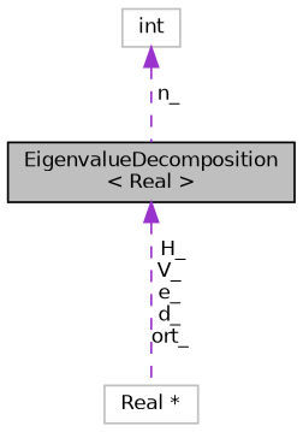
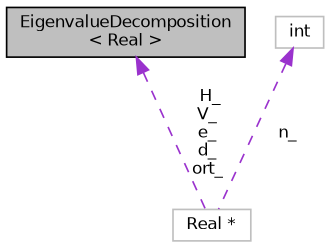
  digraph {
    node [color=grey75 fillcolor=white fontname=Helvetica fontsize=10 shape=record style=filled]
    edge [color=darkorchid3 dir=back fontname=Helvetica fontsize=10 labelfontname=Helvetica labelfontsize=10 style=dashed]
    n1 [color=black fillcolor=grey75 fontcolor=black height=0.2 label="EigenvalueDecomposition\l\< Real \>" width=0.4]
    n2 [height=0.2 label="Real *" width=0.4]
    n3 [height=0.2 label=int width=0.4]
    n1 -> n2 [label=" H_\nV_\ne_\nd_\nort_"]
-   n3 -> n1 [label=" n_"]
+   n3 -> n2 [label=" n_"]
  }
